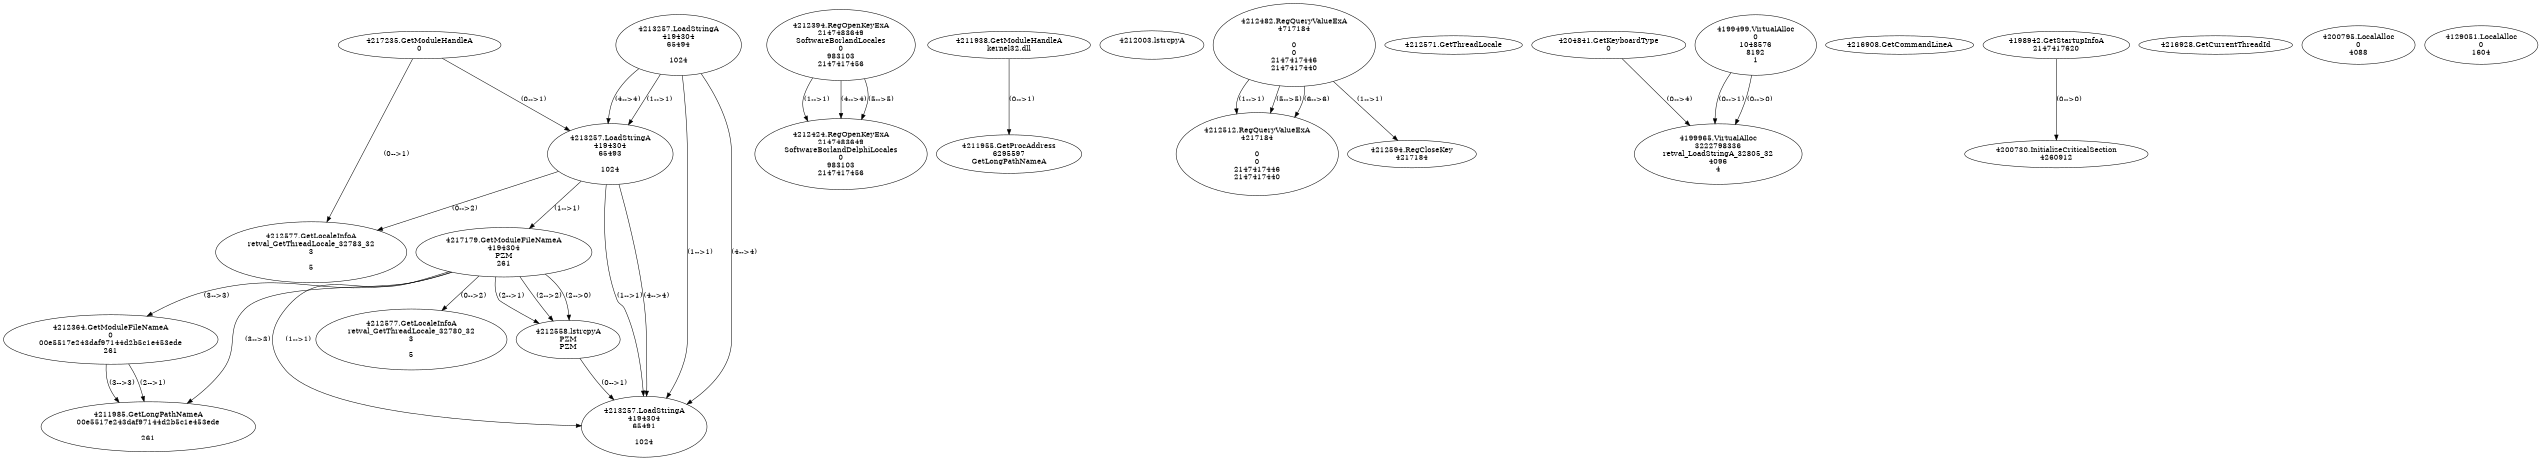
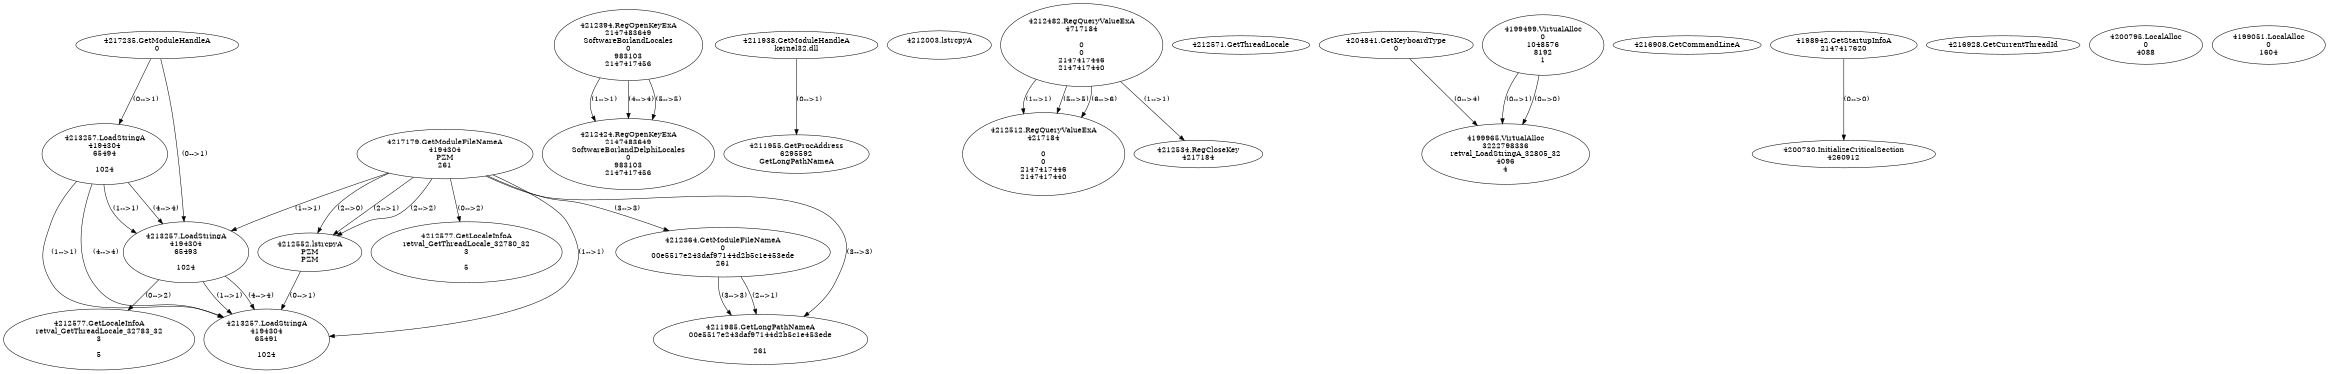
  digraph {
    n1 [label="4212364.GetModuleFileNameA\n0\n00e5517e243daf97144d2b5c1e453ede\n261"]
    n2 [label="4211985.GetLongPathNameA\n00e5517e243daf97144d2b5c1e453ede\n\n261"]
    n3 [label="4217235.GetModuleHandleA\n0"]
    n4 [label="4213257.LoadStringA\n4194304\n65494\n\n1024"]
    n5 [label="4213257.LoadStringA\n4194304\n65493\n\n1024"]
    n6 [label="4217179.GetModuleFileNameA\n4194304\nPZM\n261"]
    n7 [label="4213257.LoadStringA\n4194304\n65491\n\n1024"]
-   n8 [label="4212558.lstrcpyA\nPZM\nPZM"]
+   n8 [label="4212552.lstrcpyA\nPZM\nPZM"]
    n9 [label="4212577.GetLocaleInfoA\nretval_GetThreadLocale_32780_32\n3\n\n5"]
    n10 [label="4212577.GetLocaleInfoA\nretval_GetThreadLocale_32783_32\n3\n\n5"]
    n11 [label="4212394.RegOpenKeyExA\n2147483649\nSoftware\Borland\Locales\n0\n983103\n2147417456"]
    n12 [label="4212424.RegOpenKeyExA\n2147483649\nSoftware\Borland\Delphi\Locales\n0\n983103\n2147417456"]
    n13 [label="4211938.GetModuleHandleA\nkernel32.dll"]
-   n14 [label="4211955.GetProcAddress\n6295597\nGetLongPathNameA"]
+   n14 [label="4211955.GetProcAddress\n6295592\nGetLongPathNameA"]
    n15 [label="4212003.lstrcpyA\n\n"]
    n16 [label="4212482.RegQueryValueExA\n4717184\n\n0\n0\n2147417446\n2147417440"]
    n17 [label="4212512.RegQueryValueExA\n4217184\n\n0\n0\n2147417446\n2147417440"]
-   n18 [label="4212594.RegCloseKey\n4217184"]
+   n18 [label="4212534.RegCloseKey\n4217184"]
    n19 [label="4212571.GetThreadLocale\n"]
    n20 [label="4204841.GetKeyboardType\n0"]
    n21 [label="4199965.VirtualAlloc\n3222798336\nretval_LoadStringA_32805_32\n4096\n4"]
    n22 [label="4216908.GetCommandLineA\n"]
    n23 [label="4198942.GetStartupInfoA\n2147417620"]
    n24 [label="4200730.InitializeCriticalSection\n4260912"]
    n25 [label="4216928.GetCurrentThreadId\n"]
    n26 [label="4200795.LocalAlloc\n0\n4088"]
    n27 [label="4199499.VirtualAlloc\n0\n1048576\n8192\n1"]
-   n28 [label="4129051.LocalAlloc\n0\n1604"]
+   n28 [label="4199051.LocalAlloc\n0\n1604"]
    n1 -> n2 [label="(2-->1)"]
    n1 -> n2 [label="(3-->3)"]
-   n3 -> n10 [label="(0-->1)"]
+   n3 -> n4 [label="(0-->1)"]
    n3 -> n5 [label="(0-->1)"]
    n4 -> n5 [label="(1-->1)"]
    n4 -> n5 [label="(4-->4)"]
    n4 -> n7 [label="(1-->1)"]
    n4 -> n7 [label="(4-->4)"]
    n5 -> n7 [label="(1-->1)"]
    n5 -> n7 [label="(4-->4)"]
    n5 -> n10 [label="(0-->2)"]
    n6 -> n1 [label="(3-->3)"]
    n6 -> n2 [label="(3-->3)"]
-   n5 -> n6 [label="(1-->1)"]
+   n6 -> n5 [label="(1-->1)"]
    n6 -> n7 [label="(1-->1)"]
    n6 -> n8 [label="(2-->1)"]
    n6 -> n8 [label="(2-->2)"]
    n6 -> n8 [label="(2-->0)"]
    n6 -> n9 [label="(0-->2)"]
    n8 -> n7 [label="(0-->1)"]
    n11 -> n12 [label="(1-->1)"]
    n11 -> n12 [label="(4-->4)"]
    n11 -> n12 [label="(5-->5)"]
    n13 -> n14 [label="(0-->1)"]
    n16 -> n17 [label="(1-->1)"]
    n16 -> n17 [label="(5-->5)"]
    n16 -> n17 [label="(6-->6)"]
    n16 -> n18 [label="(1-->1)"]
    n20 -> n21 [label="(0-->4)"]
    n23 -> n24 [label="(0-->0)"]
    n27 -> n21 [label="(0-->1)"]
    n27 -> n21 [label="(0-->0)"]
  }
